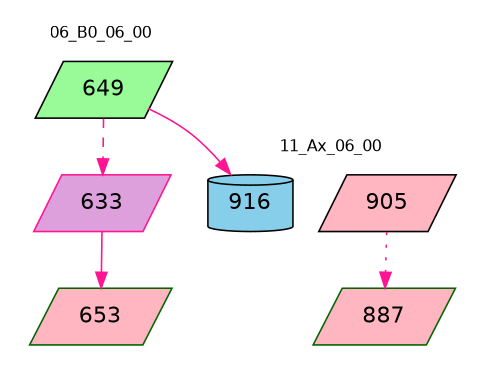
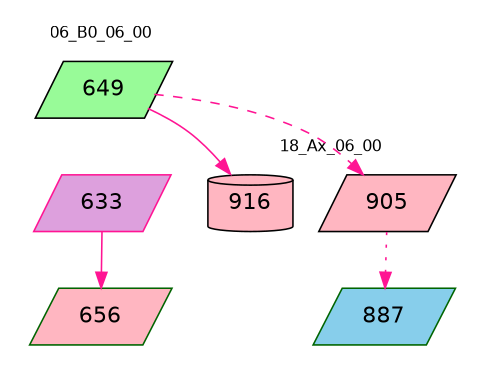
  digraph {
    fontname="DejaVu Sans"
    node [color=black fillcolor=lightpink fontname="DejaVu Sans" shape=parallelogram style=filled]
    edge [color=deeppink fontname="DejaVu Sans" style=solid]
    n1 [label=905]
-   n2 [color=darkgreen label=887]
-   n3 [fillcolor=skyblue label=916 shape=cylinder]
+   n2 [color=darkgreen fillcolor=skyblue label=887]
+   n3 [label=916 shape=cylinder]
    n4 [fillcolor=palegreen label=649]
    n5 [color=deeppink fillcolor=plum label=633]
-   n6 [color=darkgreen label=653]
+   n6 [color=darkgreen label=656]
    subgraph cluster_1 {
      color=white
      fontsize=10
-     label="11_Ax_06_00"
+     label="18_Ax_06_00"
      n1
      n2
      n3
    }
    subgraph cluster_2 {
      color=white
      fontsize=10
      label="06_B0_06_00"
      n4
      n5
      n6
    }
    n1 -> n2 [style=dotted]
    n4 -> n3
-   n4 -> n5 [style=dashed]
+   n4 -> n1 [style=dashed]
    n5 -> n6
  }
